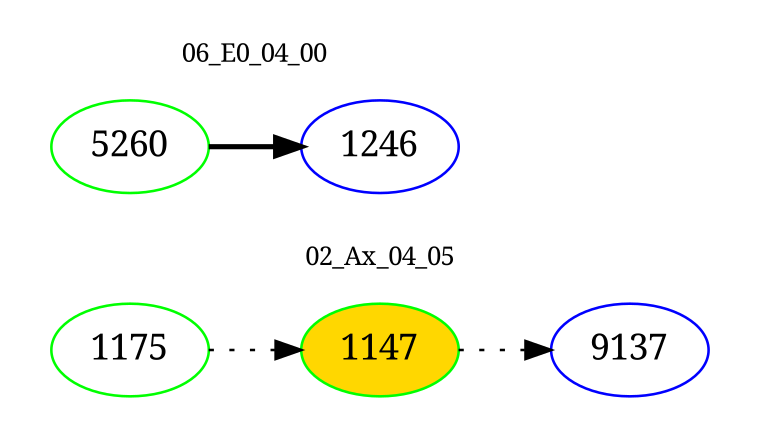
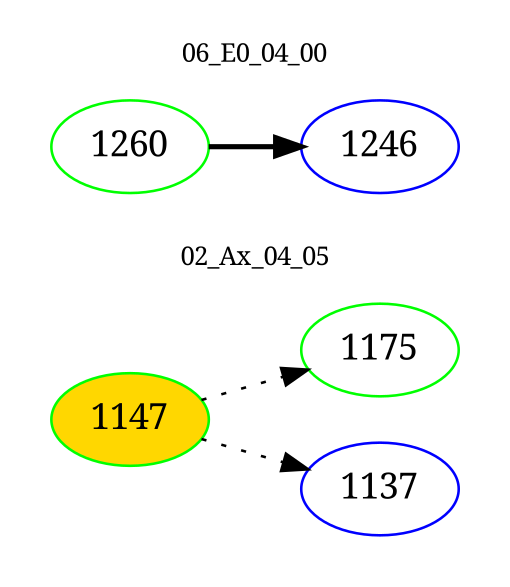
  digraph {
    fontname="Noto Serif"
    rankdir=LR
    node [color=green fillcolor=white fontname="Noto Serif" style=filled]
    edge [color=black fontname="Noto Serif" style=dotted]
    n1 [fillcolor=gold label=1147]
-   n2 [color=blue label=9137]
+   n2 [color=blue label=1137]
    n3 [label=1175]
-   n4 [label=5260]
+   n4 [label=1260]
    n5 [color=blue label=1246]
    subgraph cluster_1 {
      color=white
      fontsize=10
      label="02_Ax_04_05"
      n1
      n2
      n3
    }
    subgraph cluster_2 {
      color=white
      fontsize=10
      label="06_E0_04_00"
      n4
      n5
    }
    n1 -> n2
-   n3 -> n1
+   n1 -> n3
    n4 -> n5 [style=bold]
  }
